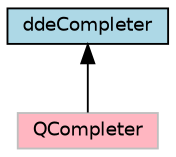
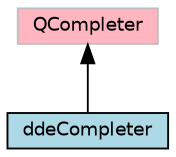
  digraph {
    rankdir=TB
    node [fontname=Helvetica fontsize=10 shape=record style=filled]
    n1 [color=grey75 fillcolor=lightpink height=0.2 label=QCompleter width=0.4]
    n2 [color=black fillcolor=lightblue height=0.2 label=ddeCompleter width=0.4]
-   n2 -> n1 [color=black dir=back fontname=Helvetica fontsize=10 labelfontname=Helvetica labelfontsize=10 style=solid]
+   n1 -> n2 [color=black dir=back fontname=Helvetica fontsize=10 labelfontname=Helvetica labelfontsize=10 style=solid]
  }
